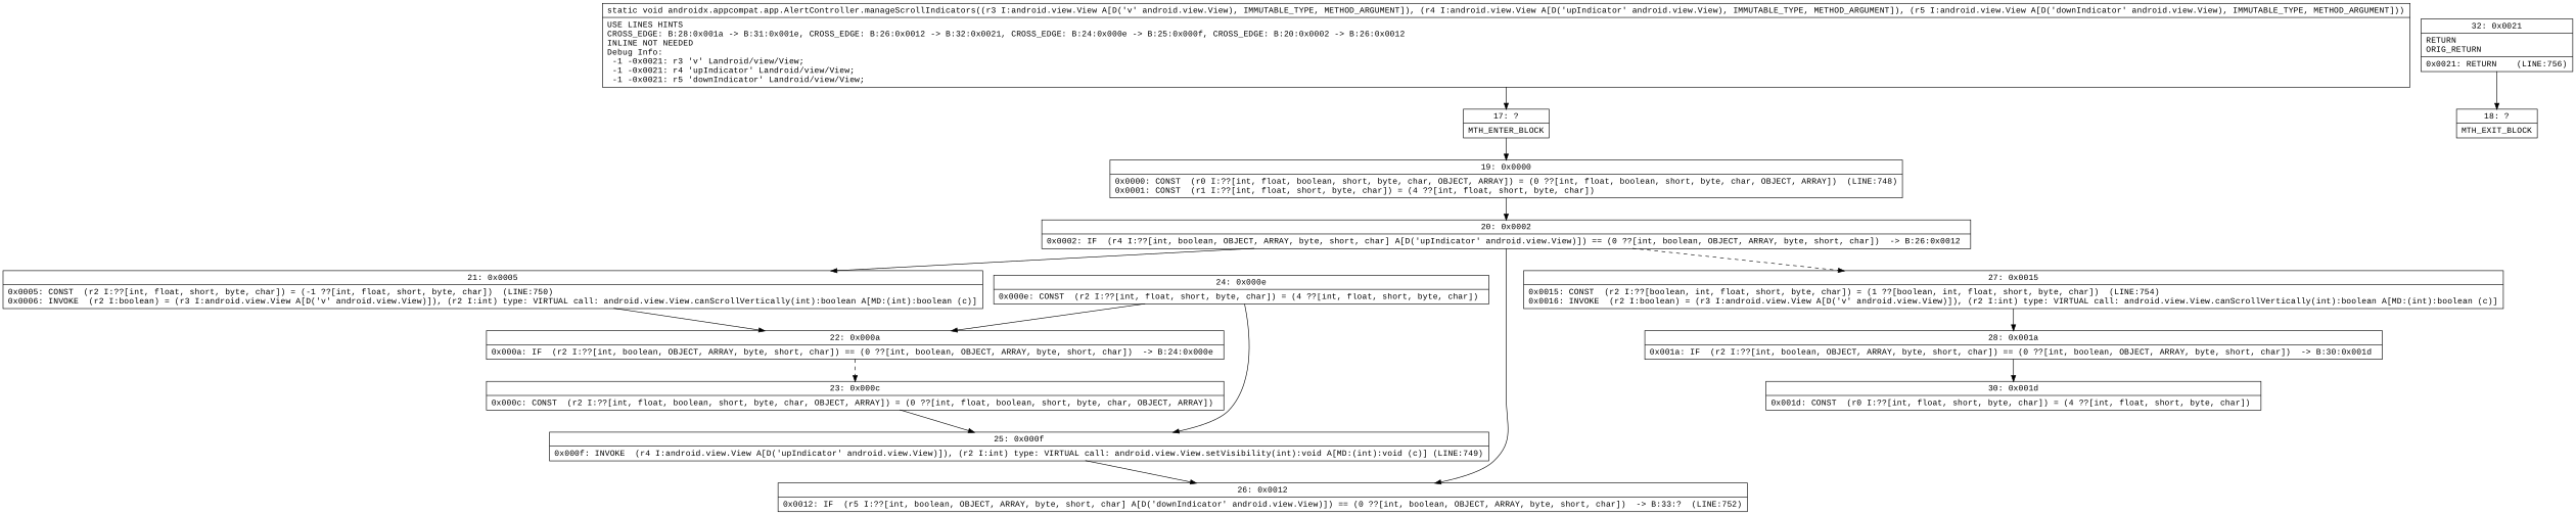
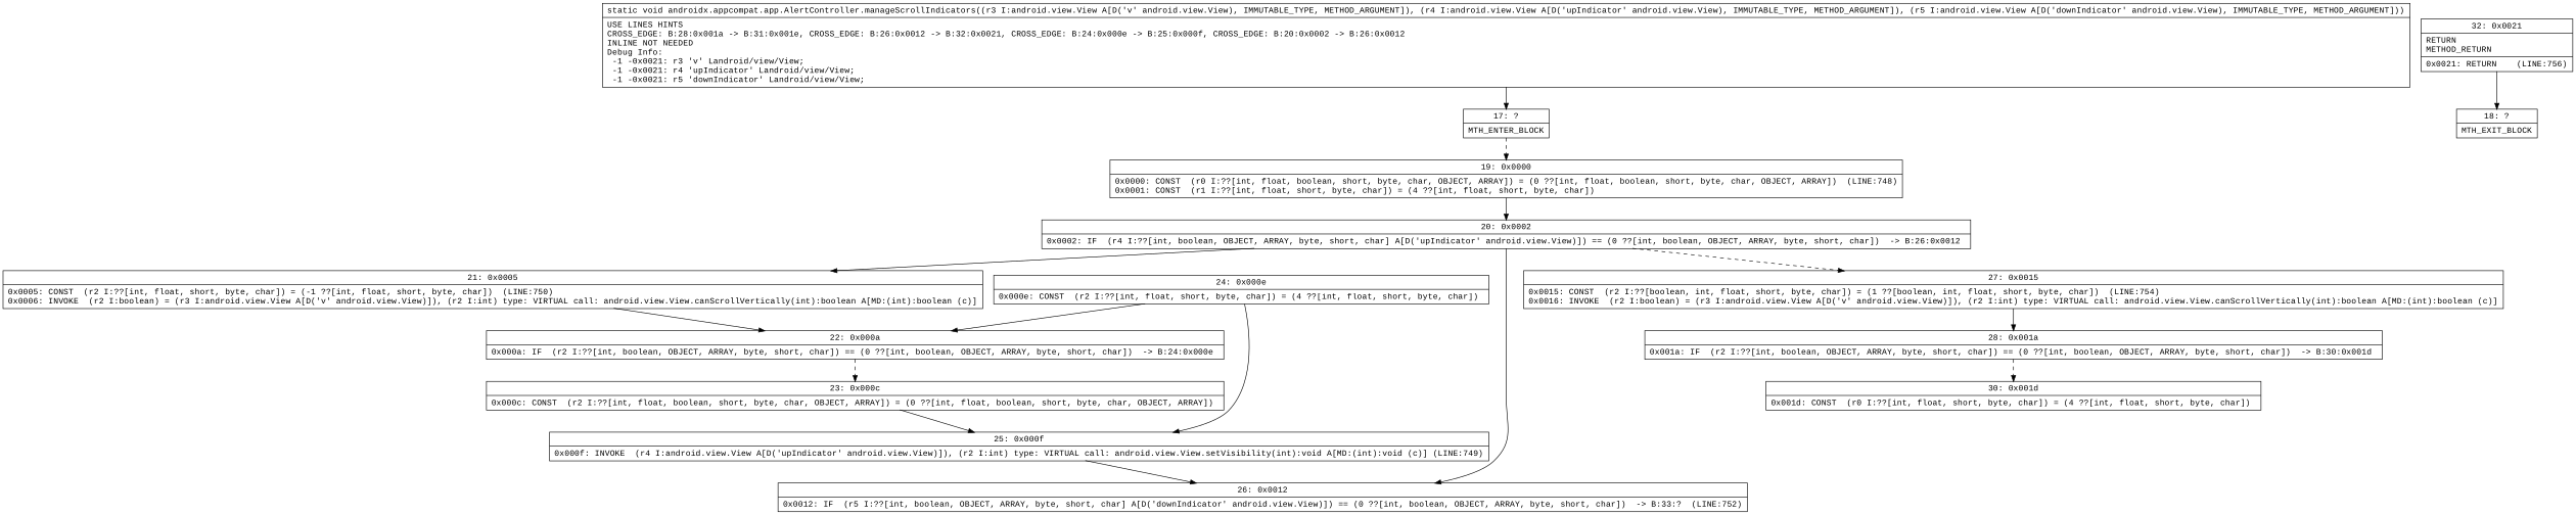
  digraph {
    fontname="Liberation Mono"
    node [fontname="Liberation Mono" shape=record]
    edge [fontname="Liberation Mono"]
    n1 [label="{17\:\ ?|MTH_ENTER_BLOCK\l}"]
    n2 [label="{19\:\ 0x0000|0x0000: CONST  (r0 I:??[int, float, boolean, short, byte, char, OBJECT, ARRAY]) = (0 ??[int, float, boolean, short, byte, char, OBJECT, ARRAY])  (LINE:748)\l0x0001: CONST  (r1 I:??[int, float, short, byte, char]) = (4 ??[int, float, short, byte, char]) \l}"]
    n3 [label="{20\:\ 0x0002|0x0002: IF  (r4 I:??[int, boolean, OBJECT, ARRAY, byte, short, char] A[D('upIndicator' android.view.View)]) == (0 ??[int, boolean, OBJECT, ARRAY, byte, short, char])  \-\> B:26:0x0012 \l}"]
    n4 [label="{21\:\ 0x0005|0x0005: CONST  (r2 I:??[int, float, short, byte, char]) = (\-1 ??[int, float, short, byte, char])  (LINE:750)\l0x0006: INVOKE  (r2 I:boolean) = (r3 I:android.view.View A[D('v' android.view.View)]), (r2 I:int) type: VIRTUAL call: android.view.View.canScrollVertically(int):boolean A[MD:(int):boolean (c)]\l}"]
    n5 [label="{26\:\ 0x0012|0x0012: IF  (r5 I:??[int, boolean, OBJECT, ARRAY, byte, short, char] A[D('downIndicator' android.view.View)]) == (0 ??[int, boolean, OBJECT, ARRAY, byte, short, char])  \-\> B:33:?  (LINE:752)\l}"]
    n6 [label="{27\:\ 0x0015|0x0015: CONST  (r2 I:??[boolean, int, float, short, byte, char]) = (1 ??[boolean, int, float, short, byte, char])  (LINE:754)\l0x0016: INVOKE  (r2 I:boolean) = (r3 I:android.view.View A[D('v' android.view.View)]), (r2 I:int) type: VIRTUAL call: android.view.View.canScrollVertically(int):boolean A[MD:(int):boolean (c)]\l}"]
    n7 [label="{22\:\ 0x000a|0x000a: IF  (r2 I:??[int, boolean, OBJECT, ARRAY, byte, short, char]) == (0 ??[int, boolean, OBJECT, ARRAY, byte, short, char])  \-\> B:24:0x000e \l}"]
    n8 [label="{23\:\ 0x000c|0x000c: CONST  (r2 I:??[int, float, boolean, short, byte, char, OBJECT, ARRAY]) = (0 ??[int, float, boolean, short, byte, char, OBJECT, ARRAY]) \l}"]
    n9 [label="{25\:\ 0x000f|0x000f: INVOKE  (r4 I:android.view.View A[D('upIndicator' android.view.View)]), (r2 I:int) type: VIRTUAL call: android.view.View.setVisibility(int):void A[MD:(int):void (c)] (LINE:749)\l}"]
    n10 [label="{24\:\ 0x000e|0x000e: CONST  (r2 I:??[int, float, short, byte, char]) = (4 ??[int, float, short, byte, char]) \l}"]
    n11 [label="{28\:\ 0x001a|0x001a: IF  (r2 I:??[int, boolean, OBJECT, ARRAY, byte, short, char]) == (0 ??[int, boolean, OBJECT, ARRAY, byte, short, char])  \-\> B:30:0x001d \l}"]
    n12 [label="{30\:\ 0x001d|0x001d: CONST  (r0 I:??[int, float, short, byte, char]) = (4 ??[int, float, short, byte, char]) \l}"]
-   n13 [label="{32\:\ 0x0021|RETURN\lORIG_RETURN\l|0x0021: RETURN    (LINE:756)\l}"]
+   n13 [label="{32\:\ 0x0021|RETURN\lMETHOD_RETURN\l|0x0021: RETURN    (LINE:756)\l}"]
    n14 [label="{18\:\ ?|MTH_EXIT_BLOCK\l}"]
    n15 [label="{static void androidx.appcompat.app.AlertController.manageScrollIndicators((r3 I:android.view.View A[D('v' android.view.View), IMMUTABLE_TYPE, METHOD_ARGUMENT]), (r4 I:android.view.View A[D('upIndicator' android.view.View), IMMUTABLE_TYPE, METHOD_ARGUMENT]), (r5 I:android.view.View A[D('downIndicator' android.view.View), IMMUTABLE_TYPE, METHOD_ARGUMENT]))  | USE_LINES_HINTS\lCROSS_EDGE: B:28:0x001a \-\> B:31:0x001e, CROSS_EDGE: B:26:0x0012 \-\> B:32:0x0021, CROSS_EDGE: B:24:0x000e \-\> B:25:0x000f, CROSS_EDGE: B:20:0x0002 \-\> B:26:0x0012\lINLINE_NOT_NEEDED\lDebug Info:\l  \-1 \-0x0021: r3 'v' Landroid\/view\/View;\l  \-1 \-0x0021: r4 'upIndicator' Landroid\/view\/View;\l  \-1 \-0x0021: r5 'downIndicator' Landroid\/view\/View;\l}"]
-   n1 -> n2
+   n1 -> n2 [style=dashed]
    n2 -> n3
    n3 -> n4 [style=solid]
    n3 -> n5
    n3 -> n6 [style=dashed]
    n4 -> n7
    n6 -> n11
    n7 -> n8 [style=dashed]
    n8 -> n9
    n9 -> n5
    n10 -> n7
    n10 -> n9
-   n11 -> n12
+   n11 -> n12 [style=dashed]
    n13 -> n14
    n15 -> n1
  }
